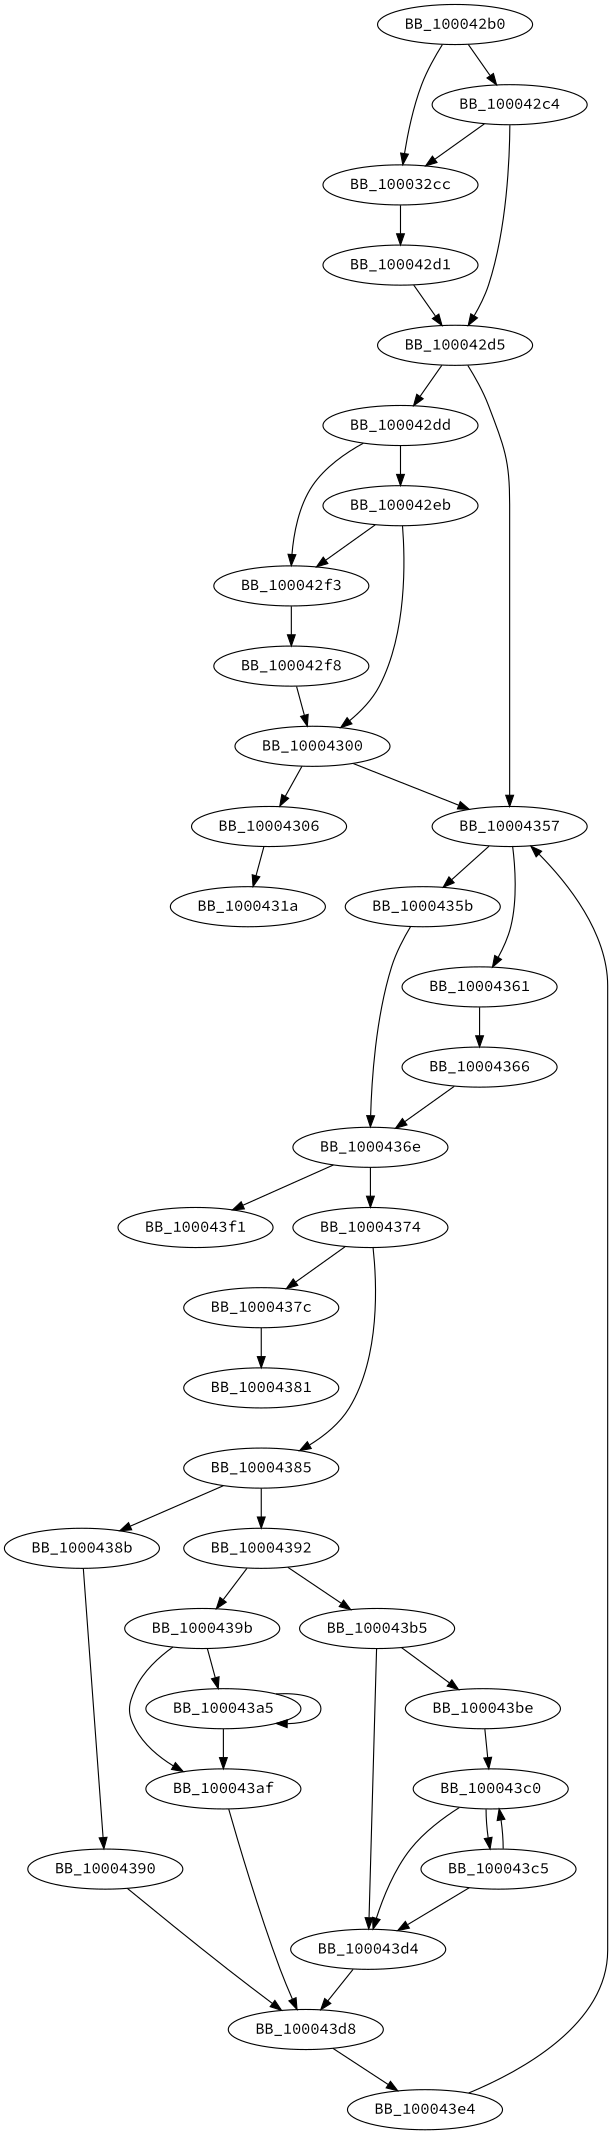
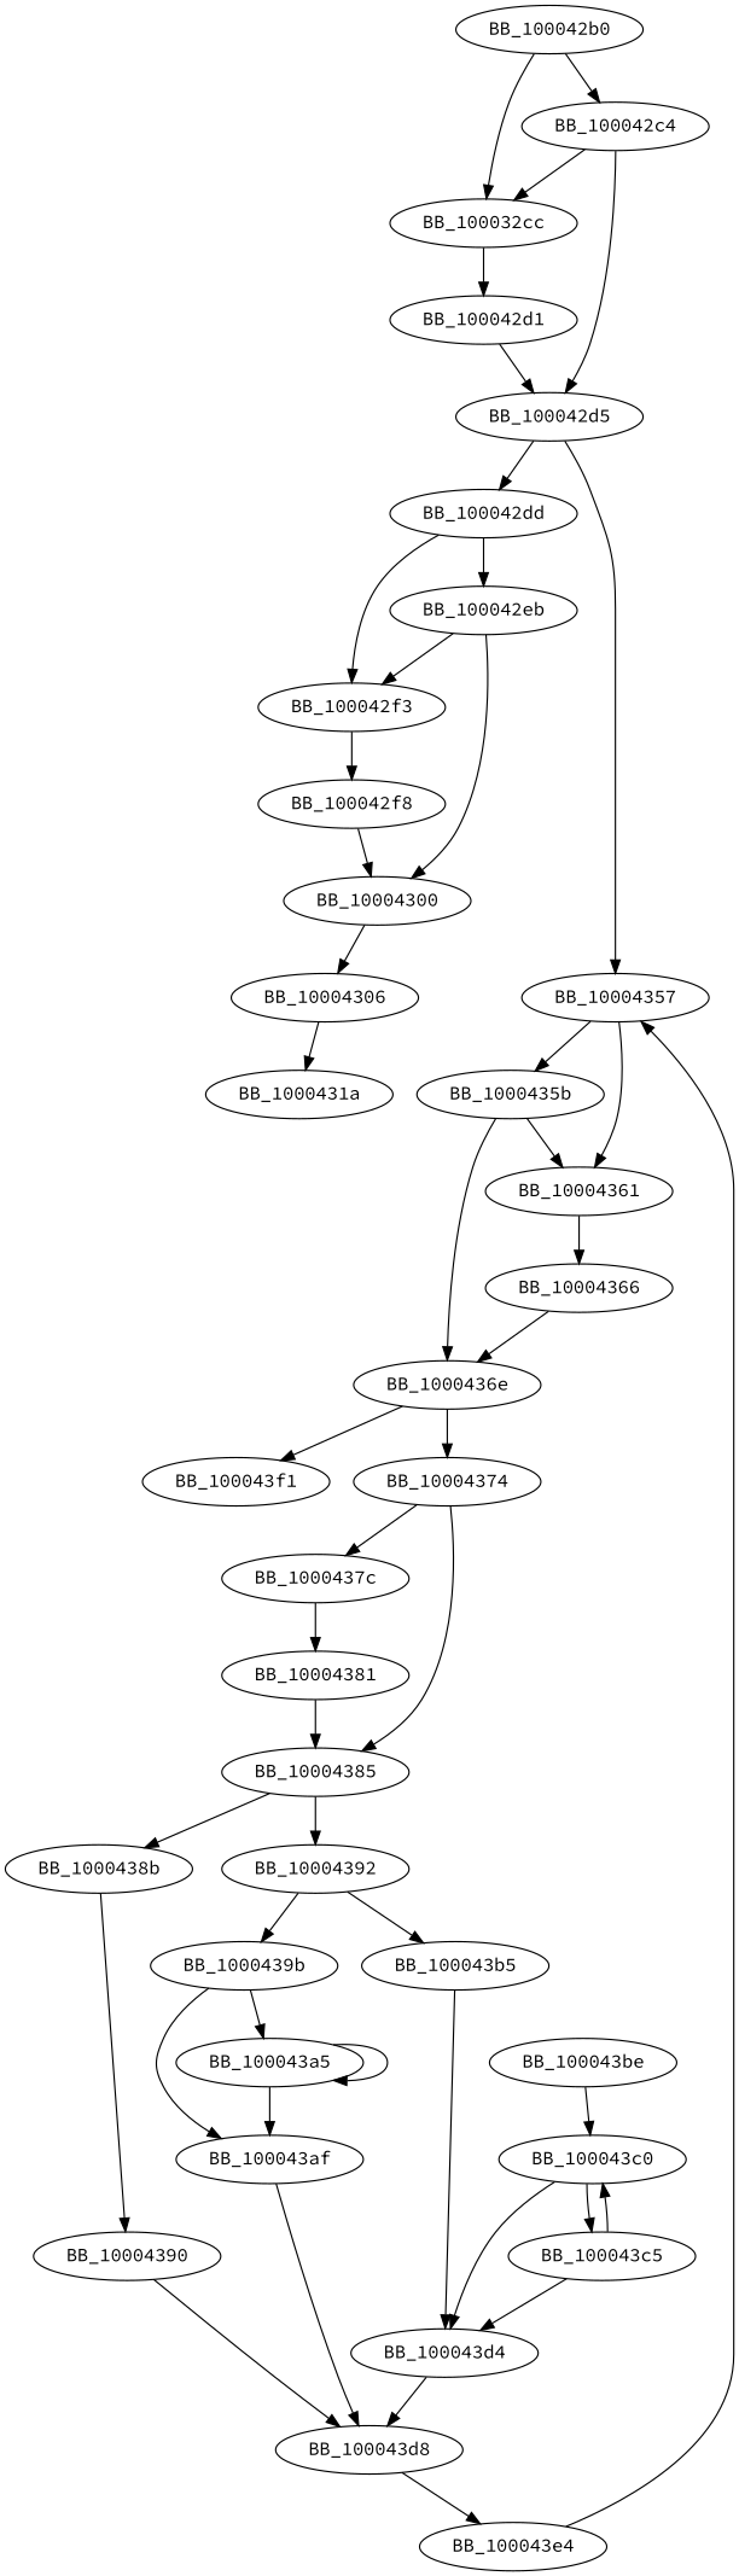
  digraph {
    fontname="Source Code Pro"
    node [fontname="Source Code Pro"]
    edge [fontname="Source Code Pro"]
    BB_100042b0
    BB_100042c4
    n3 [label=BB_100032cc]
    BB_100042d5
    BB_100042d1
    BB_100042dd
    BB_10004357
    BB_100042eb
    BB_100042f3
    BB_1000435b
    BB_10004361
    BB_10004300
    BB_100042f8
    BB_1000436e
    BB_10004366
    BB_10004306
    BB_1000431a
    BB_10004374
    BB_100043f1
    BB_1000437c
    BB_10004385
    BB_10004381
    BB_1000438b
    BB_10004392
    BB_10004390
    BB_1000439b
    BB_100043b5
    BB_100043d8
    BB_100043a5
    BB_100043af
    BB_100043be
    BB_100043d4
    BB_100043e4
    BB_100043c0
    BB_100043c5
    BB_100042b0 -> BB_100042c4
    BB_100042b0 -> n3
    BB_100042c4 -> n3
    BB_100042c4 -> BB_100042d5
    n3 -> BB_100042d1
    BB_100042d5 -> BB_100042dd
    BB_100042d5 -> BB_10004357
    BB_100042d1 -> BB_100042d5
    BB_100042dd -> BB_100042eb
    BB_100042dd -> BB_100042f3
    BB_10004357 -> BB_1000435b
    BB_10004357 -> BB_10004361
    BB_100042eb -> BB_100042f3
    BB_100042eb -> BB_10004300
    BB_100042f3 -> BB_100042f8
+   BB_1000435b -> BB_10004361
    BB_1000435b -> BB_1000436e
    BB_10004361 -> BB_10004366
-   BB_10004300 -> BB_10004357
    BB_10004300 -> BB_10004306
    BB_100042f8 -> BB_10004300
    BB_1000436e -> BB_10004374
    BB_1000436e -> BB_100043f1
    BB_10004366 -> BB_1000436e
    BB_10004306 -> BB_1000431a
    BB_10004374 -> BB_1000437c
    BB_10004374 -> BB_10004385
    BB_1000437c -> BB_10004381
    BB_10004385 -> BB_1000438b
    BB_10004385 -> BB_10004392
+   BB_10004381 -> BB_10004385
    BB_1000438b -> BB_10004390
    BB_10004392 -> BB_1000439b
    BB_10004392 -> BB_100043b5
    BB_10004390 -> BB_100043d8
    BB_1000439b -> BB_100043a5
    BB_1000439b -> BB_100043af
-   BB_100043b5 -> BB_100043be
    BB_100043b5 -> BB_100043d4
    BB_100043d8 -> BB_100043e4
    BB_100043a5 -> BB_100043a5
    BB_100043a5 -> BB_100043af
    BB_100043af -> BB_100043d8
    BB_100043be -> BB_100043c0
    BB_100043d4 -> BB_100043d8
    BB_100043e4 -> BB_10004357
    BB_100043c0 -> BB_100043d4
    BB_100043c0 -> BB_100043c5
    BB_100043c5 -> BB_100043d4
    BB_100043c5 -> BB_100043c0
  }
